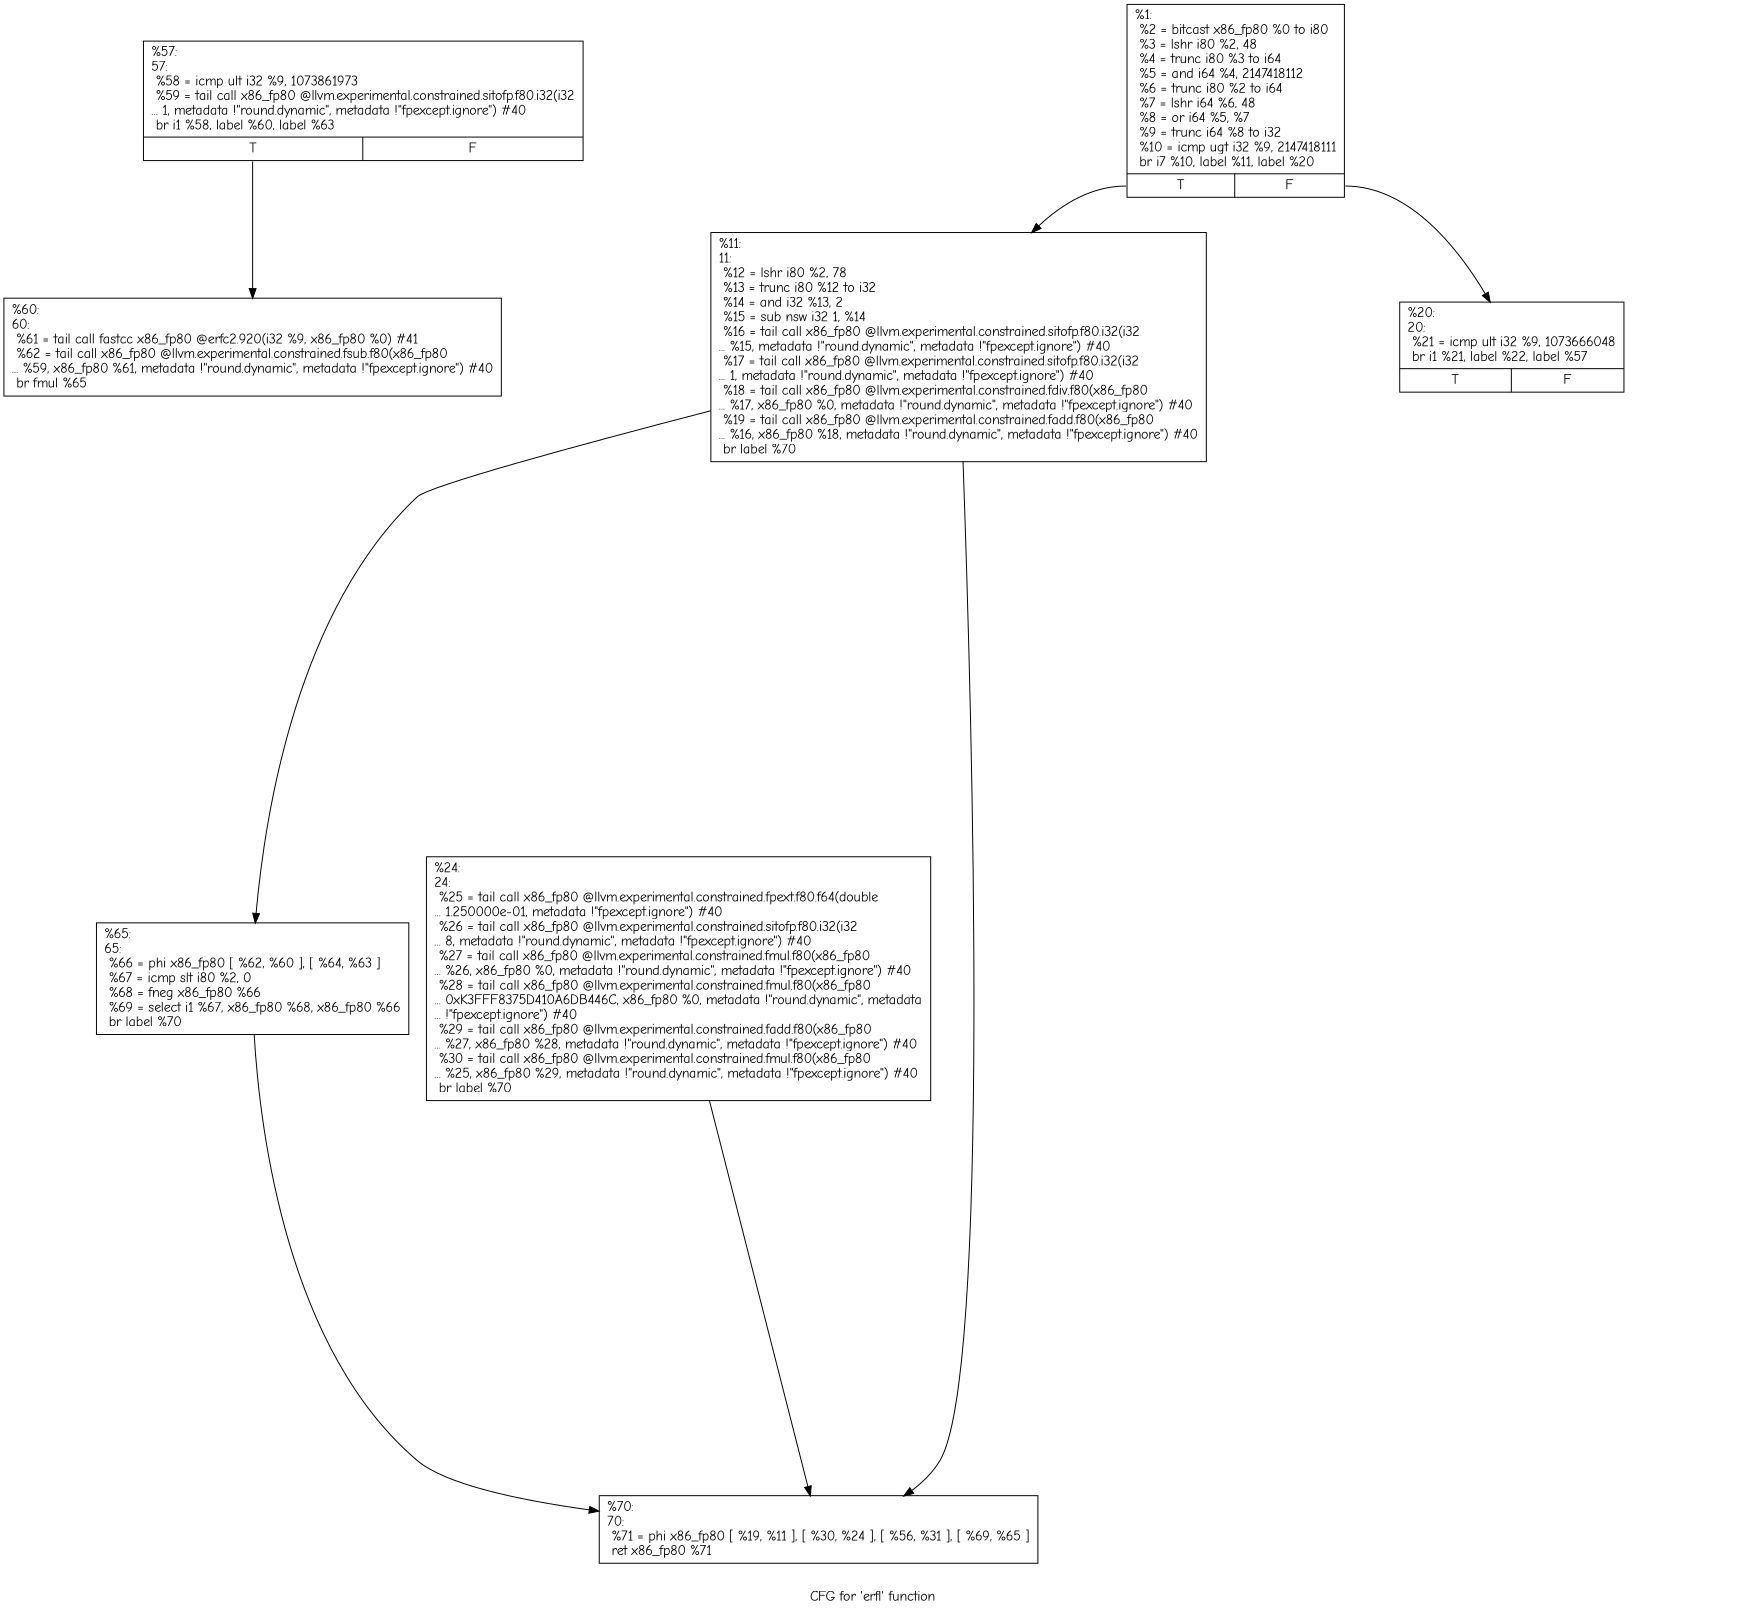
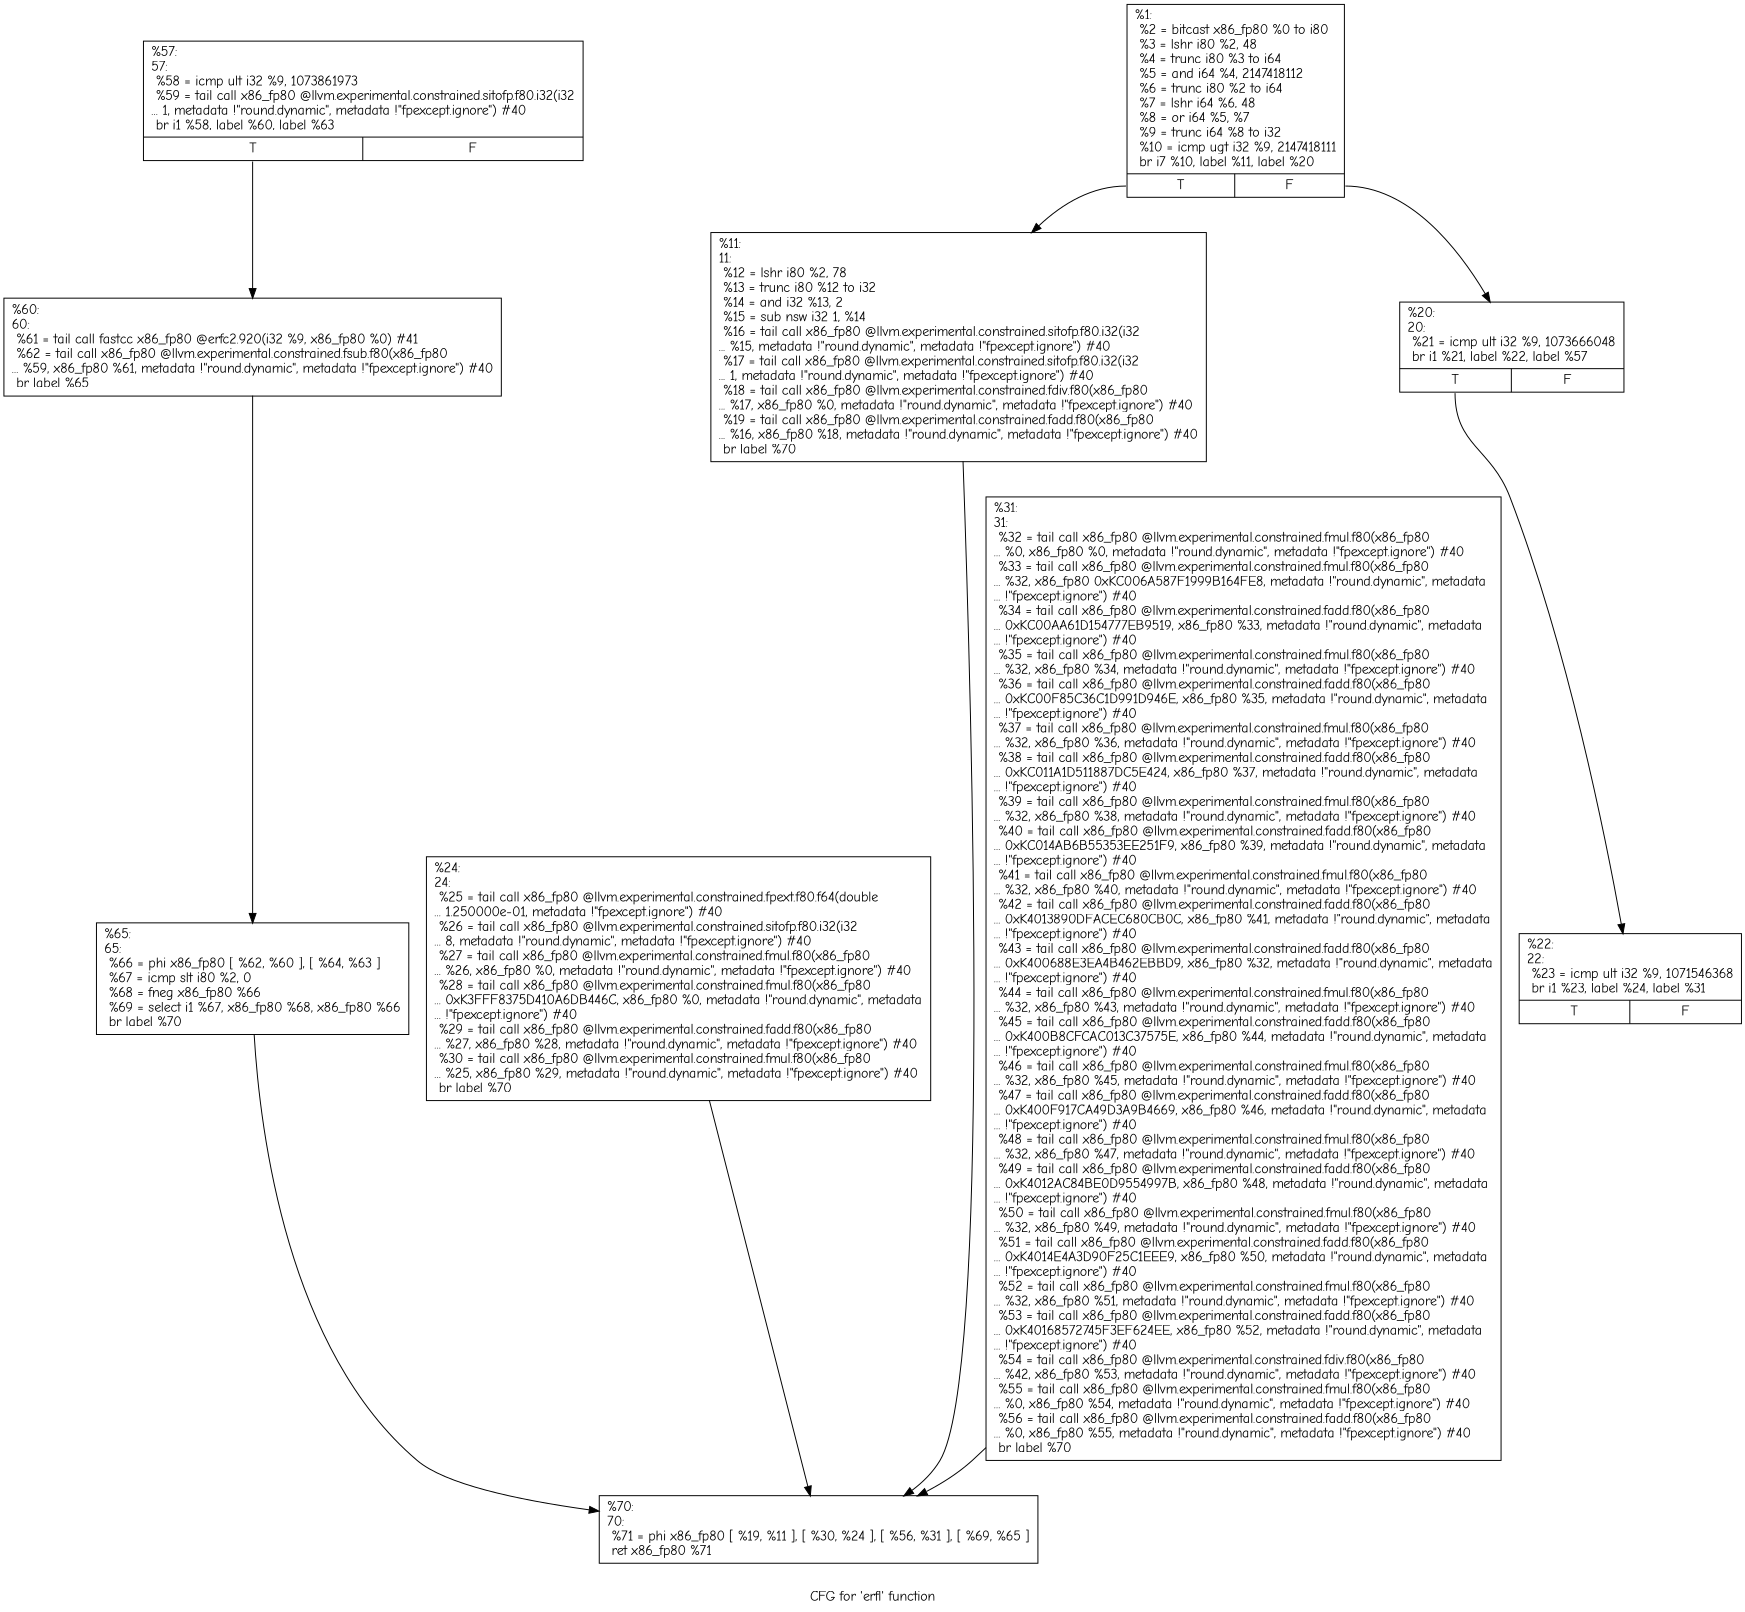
  digraph {
    fontname="Comic Neue"
    label="CFG for 'erfl' function"
    node [fontname="Comic Neue" shape=record]
    edge [fontname="Comic Neue"]
    n1 [label="{%1:\l  %2 = bitcast x86_fp80 %0 to i80\l  %3 = lshr i80 %2, 48\l  %4 = trunc i80 %3 to i64\l  %5 = and i64 %4, 2147418112\l  %6 = trunc i80 %2 to i64\l  %7 = lshr i64 %6, 48\l  %8 = or i64 %5, %7\l  %9 = trunc i64 %8 to i32\l  %10 = icmp ugt i32 %9, 2147418111\l  br i7 %10, label %11, label %20\l|{<s0>T|<s1>F}}"]
    n2 [label="{%11:\l11:                                               \l  %12 = lshr i80 %2, 78\l  %13 = trunc i80 %12 to i32\l  %14 = and i32 %13, 2\l  %15 = sub nsw i32 1, %14\l  %16 = tail call x86_fp80 @llvm.experimental.constrained.sitofp.f80.i32(i32\l... %15, metadata !\"round.dynamic\", metadata !\"fpexcept.ignore\") #40\l  %17 = tail call x86_fp80 @llvm.experimental.constrained.sitofp.f80.i32(i32\l... 1, metadata !\"round.dynamic\", metadata !\"fpexcept.ignore\") #40\l  %18 = tail call x86_fp80 @llvm.experimental.constrained.fdiv.f80(x86_fp80\l... %17, x86_fp80 %0, metadata !\"round.dynamic\", metadata !\"fpexcept.ignore\") #40\l  %19 = tail call x86_fp80 @llvm.experimental.constrained.fadd.f80(x86_fp80\l... %16, x86_fp80 %18, metadata !\"round.dynamic\", metadata !\"fpexcept.ignore\") #40\l  br label %70\l}"]
    n3 [label="{%20:\l20:                                               \l  %21 = icmp ult i32 %9, 1073666048\l  br i1 %21, label %22, label %57\l|{<s0>T|<s1>F}}"]
    n4 [label="{%70:\l70:                                               \l  %71 = phi x86_fp80 [ %19, %11 ], [ %30, %24 ], [ %56, %31 ], [ %69, %65 ]\l  ret x86_fp80 %71\l}"]
+   n5 [label="{%22:\l22:                                               \l  %23 = icmp ult i32 %9, 1071546368\l  br i1 %23, label %24, label %31\l|{<s0>T|<s1>F}}"]
    n6 [label="{%57:\l57:                                               \l  %58 = icmp ult i32 %9, 1073861973\l  %59 = tail call x86_fp80 @llvm.experimental.constrained.sitofp.f80.i32(i32\l... 1, metadata !\"round.dynamic\", metadata !\"fpexcept.ignore\") #40\l  br i1 %58, label %60, label %63\l|{<s0>T|<s1>F}}"]
-   n7 [label="{%60:\l60:                                               \l  %61 = tail call fastcc x86_fp80 @erfc2.920(i32 %9, x86_fp80 %0) #41\l  %62 = tail call x86_fp80 @llvm.experimental.constrained.fsub.f80(x86_fp80\l... %59, x86_fp80 %61, metadata !\"round.dynamic\", metadata !\"fpexcept.ignore\") #40\l  br fmul %65\l}"]
+   n7 [label="{%60:\l60:                                               \l  %61 = tail call fastcc x86_fp80 @erfc2.920(i32 %9, x86_fp80 %0) #41\l  %62 = tail call x86_fp80 @llvm.experimental.constrained.fsub.f80(x86_fp80\l... %59, x86_fp80 %61, metadata !\"round.dynamic\", metadata !\"fpexcept.ignore\") #40\l  br label %65\l}"]
    n8 [label="{%24:\l24:                                               \l  %25 = tail call x86_fp80 @llvm.experimental.constrained.fpext.f80.f64(double\l... 1.250000e-01, metadata !\"fpexcept.ignore\") #40\l  %26 = tail call x86_fp80 @llvm.experimental.constrained.sitofp.f80.i32(i32\l... 8, metadata !\"round.dynamic\", metadata !\"fpexcept.ignore\") #40\l  %27 = tail call x86_fp80 @llvm.experimental.constrained.fmul.f80(x86_fp80\l... %26, x86_fp80 %0, metadata !\"round.dynamic\", metadata !\"fpexcept.ignore\") #40\l  %28 = tail call x86_fp80 @llvm.experimental.constrained.fmul.f80(x86_fp80\l... 0xK3FFF8375D410A6DB446C, x86_fp80 %0, metadata !\"round.dynamic\", metadata\l... !\"fpexcept.ignore\") #40\l  %29 = tail call x86_fp80 @llvm.experimental.constrained.fadd.f80(x86_fp80\l... %27, x86_fp80 %28, metadata !\"round.dynamic\", metadata !\"fpexcept.ignore\") #40\l  %30 = tail call x86_fp80 @llvm.experimental.constrained.fmul.f80(x86_fp80\l... %25, x86_fp80 %29, metadata !\"round.dynamic\", metadata !\"fpexcept.ignore\") #40\l  br label %70\l}"]
+   n9 [label="{%31:\l31:                                               \l  %32 = tail call x86_fp80 @llvm.experimental.constrained.fmul.f80(x86_fp80\l... %0, x86_fp80 %0, metadata !\"round.dynamic\", metadata !\"fpexcept.ignore\") #40\l  %33 = tail call x86_fp80 @llvm.experimental.constrained.fmul.f80(x86_fp80\l... %32, x86_fp80 0xKC006A587F1999B164FE8, metadata !\"round.dynamic\", metadata\l... !\"fpexcept.ignore\") #40\l  %34 = tail call x86_fp80 @llvm.experimental.constrained.fadd.f80(x86_fp80\l... 0xKC00AA61D154777EB9519, x86_fp80 %33, metadata !\"round.dynamic\", metadata\l... !\"fpexcept.ignore\") #40\l  %35 = tail call x86_fp80 @llvm.experimental.constrained.fmul.f80(x86_fp80\l... %32, x86_fp80 %34, metadata !\"round.dynamic\", metadata !\"fpexcept.ignore\") #40\l  %36 = tail call x86_fp80 @llvm.experimental.constrained.fadd.f80(x86_fp80\l... 0xKC00F85C36C1D991D946E, x86_fp80 %35, metadata !\"round.dynamic\", metadata\l... !\"fpexcept.ignore\") #40\l  %37 = tail call x86_fp80 @llvm.experimental.constrained.fmul.f80(x86_fp80\l... %32, x86_fp80 %36, metadata !\"round.dynamic\", metadata !\"fpexcept.ignore\") #40\l  %38 = tail call x86_fp80 @llvm.experimental.constrained.fadd.f80(x86_fp80\l... 0xKC011A1D511887DC5E424, x86_fp80 %37, metadata !\"round.dynamic\", metadata\l... !\"fpexcept.ignore\") #40\l  %39 = tail call x86_fp80 @llvm.experimental.constrained.fmul.f80(x86_fp80\l... %32, x86_fp80 %38, metadata !\"round.dynamic\", metadata !\"fpexcept.ignore\") #40\l  %40 = tail call x86_fp80 @llvm.experimental.constrained.fadd.f80(x86_fp80\l... 0xKC014AB6B55353EE251F9, x86_fp80 %39, metadata !\"round.dynamic\", metadata\l... !\"fpexcept.ignore\") #40\l  %41 = tail call x86_fp80 @llvm.experimental.constrained.fmul.f80(x86_fp80\l... %32, x86_fp80 %40, metadata !\"round.dynamic\", metadata !\"fpexcept.ignore\") #40\l  %42 = tail call x86_fp80 @llvm.experimental.constrained.fadd.f80(x86_fp80\l... 0xK4013890DFACEC680CB0C, x86_fp80 %41, metadata !\"round.dynamic\", metadata\l... !\"fpexcept.ignore\") #40\l  %43 = tail call x86_fp80 @llvm.experimental.constrained.fadd.f80(x86_fp80\l... 0xK400688E3EA4B462EBBD9, x86_fp80 %32, metadata !\"round.dynamic\", metadata\l... !\"fpexcept.ignore\") #40\l  %44 = tail call x86_fp80 @llvm.experimental.constrained.fmul.f80(x86_fp80\l... %32, x86_fp80 %43, metadata !\"round.dynamic\", metadata !\"fpexcept.ignore\") #40\l  %45 = tail call x86_fp80 @llvm.experimental.constrained.fadd.f80(x86_fp80\l... 0xK400B8CFCAC013C37575E, x86_fp80 %44, metadata !\"round.dynamic\", metadata\l... !\"fpexcept.ignore\") #40\l  %46 = tail call x86_fp80 @llvm.experimental.constrained.fmul.f80(x86_fp80\l... %32, x86_fp80 %45, metadata !\"round.dynamic\", metadata !\"fpexcept.ignore\") #40\l  %47 = tail call x86_fp80 @llvm.experimental.constrained.fadd.f80(x86_fp80\l... 0xK400F917CA49D3A9B4669, x86_fp80 %46, metadata !\"round.dynamic\", metadata\l... !\"fpexcept.ignore\") #40\l  %48 = tail call x86_fp80 @llvm.experimental.constrained.fmul.f80(x86_fp80\l... %32, x86_fp80 %47, metadata !\"round.dynamic\", metadata !\"fpexcept.ignore\") #40\l  %49 = tail call x86_fp80 @llvm.experimental.constrained.fadd.f80(x86_fp80\l... 0xK4012AC84BE0D9554997B, x86_fp80 %48, metadata !\"round.dynamic\", metadata\l... !\"fpexcept.ignore\") #40\l  %50 = tail call x86_fp80 @llvm.experimental.constrained.fmul.f80(x86_fp80\l... %32, x86_fp80 %49, metadata !\"round.dynamic\", metadata !\"fpexcept.ignore\") #40\l  %51 = tail call x86_fp80 @llvm.experimental.constrained.fadd.f80(x86_fp80\l... 0xK4014E4A3D90F25C1EEE9, x86_fp80 %50, metadata !\"round.dynamic\", metadata\l... !\"fpexcept.ignore\") #40\l  %52 = tail call x86_fp80 @llvm.experimental.constrained.fmul.f80(x86_fp80\l... %32, x86_fp80 %51, metadata !\"round.dynamic\", metadata !\"fpexcept.ignore\") #40\l  %53 = tail call x86_fp80 @llvm.experimental.constrained.fadd.f80(x86_fp80\l... 0xK40168572745F3EF624EE, x86_fp80 %52, metadata !\"round.dynamic\", metadata\l... !\"fpexcept.ignore\") #40\l  %54 = tail call x86_fp80 @llvm.experimental.constrained.fdiv.f80(x86_fp80\l... %42, x86_fp80 %53, metadata !\"round.dynamic\", metadata !\"fpexcept.ignore\") #40\l  %55 = tail call x86_fp80 @llvm.experimental.constrained.fmul.f80(x86_fp80\l... %0, x86_fp80 %54, metadata !\"round.dynamic\", metadata !\"fpexcept.ignore\") #40\l  %56 = tail call x86_fp80 @llvm.experimental.constrained.fadd.f80(x86_fp80\l... %0, x86_fp80 %55, metadata !\"round.dynamic\", metadata !\"fpexcept.ignore\") #40\l  br label %70\l}"]
    n10 [label="{%65:\l65:                                               \l  %66 = phi x86_fp80 [ %62, %60 ], [ %64, %63 ]\l  %67 = icmp slt i80 %2, 0\l  %68 = fneg x86_fp80 %66\l  %69 = select i1 %67, x86_fp80 %68, x86_fp80 %66\l  br label %70\l}"]
    n1 -> n2 [tailport=s0]
    n1 -> n3 [tailport=s1]
    n2 -> n4
+   n3 -> n5 [tailport=s0]
    n6 -> n7 [tailport=s0]
-   n2 -> n10
+   n7 -> n10
    n8 -> n4
+   n9 -> n4
    n10 -> n4
  }
